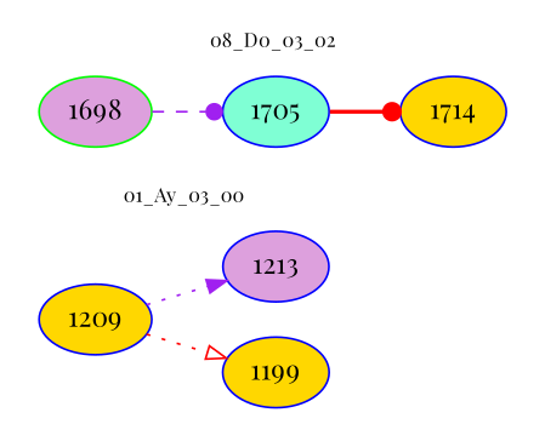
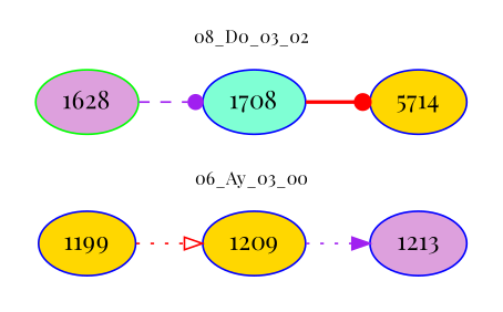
  digraph {
    fontname="Playfair Display"
    rankdir=LR
    node [color=blue fillcolor=gold fontname="Playfair Display" style=filled]
    edge [arrowhead=dot color=red fontname="Playfair Display" style=dotted]
    n1 [label=1209]
    n2 [label=1199]
    n3 [fillcolor=plum label=1213]
-   n4 [fillcolor=aquamarine label=1705]
-   n5 [color=green fillcolor=plum label=1698]
-   n6 [label=1714]
+   n4 [fillcolor=aquamarine label=1708]
+   n5 [color=green fillcolor=plum label=1628]
+   n6 [label=5714]
    subgraph cluster_1 {
      color=white
      fontsize=10
-     label="01_Ay_03_00"
+     label="06_Ay_03_00"
      n1
      n2
      n3
    }
    subgraph cluster_2 {
      color=white
      fontsize=10
      label="08_D0_03_02"
      n4
      n5
      n6
    }
-   n1 -> n2 [arrowhead=onormal]
+   n2 -> n1 [arrowhead=onormal]
    n1 -> n3 [arrowhead=normal color=purple]
    n4 -> n6 [style=bold]
    n5 -> n4 [color=purple style=dashed]
  }
